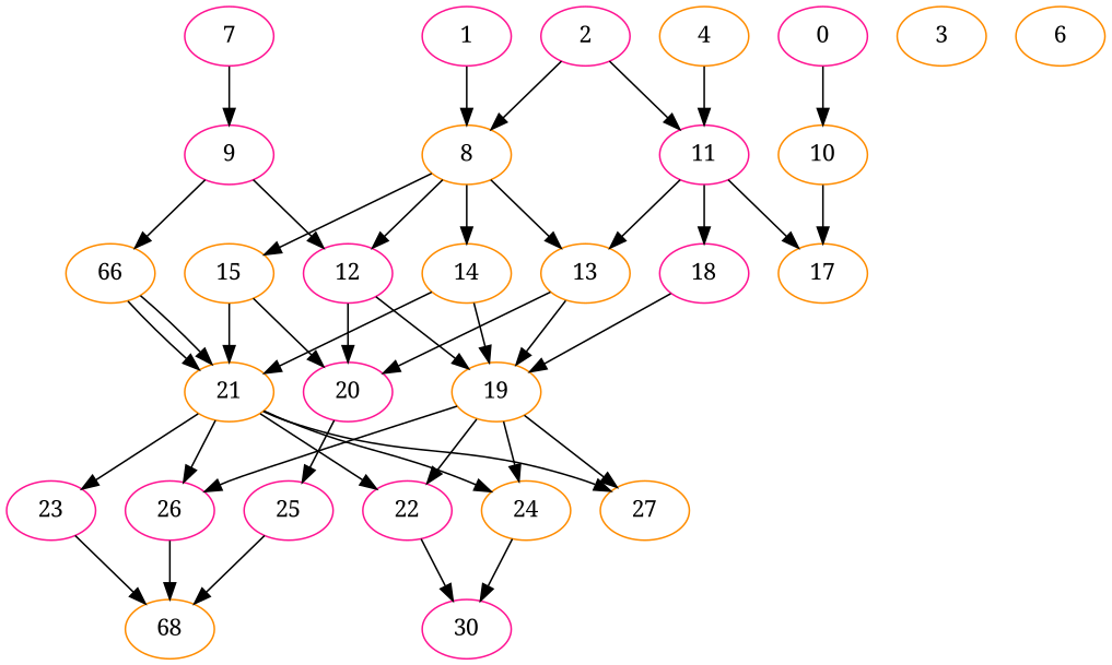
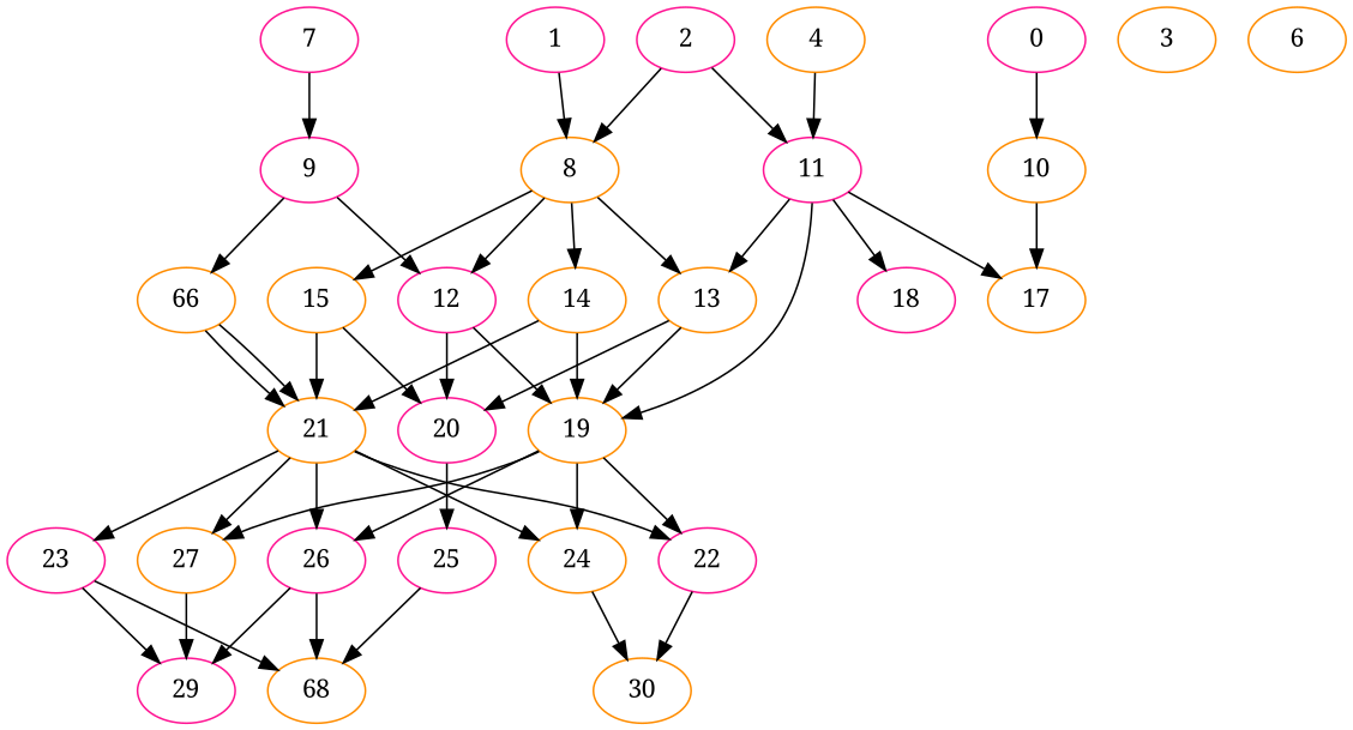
  digraph {
    fontname="Noto Serif"
    node [alpha=0.03 color=darkorange fontname="Noto Serif"]
    edge [fontname="Noto Serif"]
    1 [alpha=0.20 color=deeppink expect_size=2770181493086144]
    8 [expect_size=897139519434580]
    12 [alpha=0.08 color=deeppink expect_size=1037541968535399432192]
    13 [expect_size=56010417849712104]
    14 [alpha=0.18 expect_size=734656750073608064]
    15 [alpha=0.14 expect_size=1041266846929317888]
    19 [alpha=0.04 expect_size=707939038057233408]
    20 [alpha=0.14 color=deeppink expect_size=9835173096442966]
    21 [alpha=0.11 expect_size=50785604636408360]
    18 [alpha=0.13 color=deeppink expect_size=1200469630462452480]
    2 [alpha=0.15 color=deeppink expect_size=60381204294030852096]
    11 [alpha=0.02 color=deeppink expect_size=43496127866781800]
    17 [alpha=0.16 expect_size=17427774159454208000]
    3 [alpha=0.10 expect_size=31185844776644812]
    4 [alpha=0.07 expect_size=342743807423530]
    n16 [alpha=0.06 color=deeppink expect_size=921695857706887282688 label=0]
    10 [alpha=0.14 expect_size=29130499743216828]
    6 [alpha=0.11 expect_size=2492671151863753]
    7 [alpha=0.05 color=deeppink expect_size=359414999291950792704]
    9 [alpha=0.09 color=deeppink expect_size=89029890557773611008]
    n21 [expect_size=966086299487325696 label=66]
    22 [alpha=0.15 color=deeppink expect_size=73771416184038976]
    24 [alpha=0.19 expect_size=25316087897460416]
    26 [alpha=0.19 color=deeppink expect_size=389736519790931200]
    27 [alpha=0.15 expect_size=901530355515734]
    25 [alpha=0.19 color=deeppink expect_size=447850939571196352]
    23 [alpha=0.20 color=deeppink expect_size=2042289369467527]
-   30 [alpha=0.18 color=deeppink expect_size=32769964215285468]
+   30 [alpha=0.18 expect_size=32769964215285468]
    n29 [alpha=0.12 expect_size=16848345907619322 label=68]
+   29 [alpha=0.02 color=deeppink expect_size=23093593080019904]
    1 -> 8
    8 -> 12
    8 -> 13
    8 -> 14
    8 -> 15
    12 -> 19
    12 -> 20
    13 -> 19
    13 -> 20
    14 -> 19
    14 -> 21
    15 -> 20
    15 -> 21
    19 -> 22
    19 -> 24
    19 -> 26
    19 -> 27
    20 -> 25
    21 -> 22
    21 -> 24
    21 -> 26
    21 -> 27
    21 -> 23
-   18 -> 19
+   11 -> 19
    2 -> 8
    2 -> 11
    11 -> 13
    11 -> 18
    11 -> 17
    4 -> 11
    n16 -> 10
    10 -> 17
    7 -> 9
    9 -> 12
    9 -> n21
    n21 -> 21
    n21 -> 21
    22 -> 30
    24 -> 30
    26 -> n29
+   26 -> 29
+   27 -> 29
    25 -> n29
    23 -> n29
+   23 -> 29
  }
